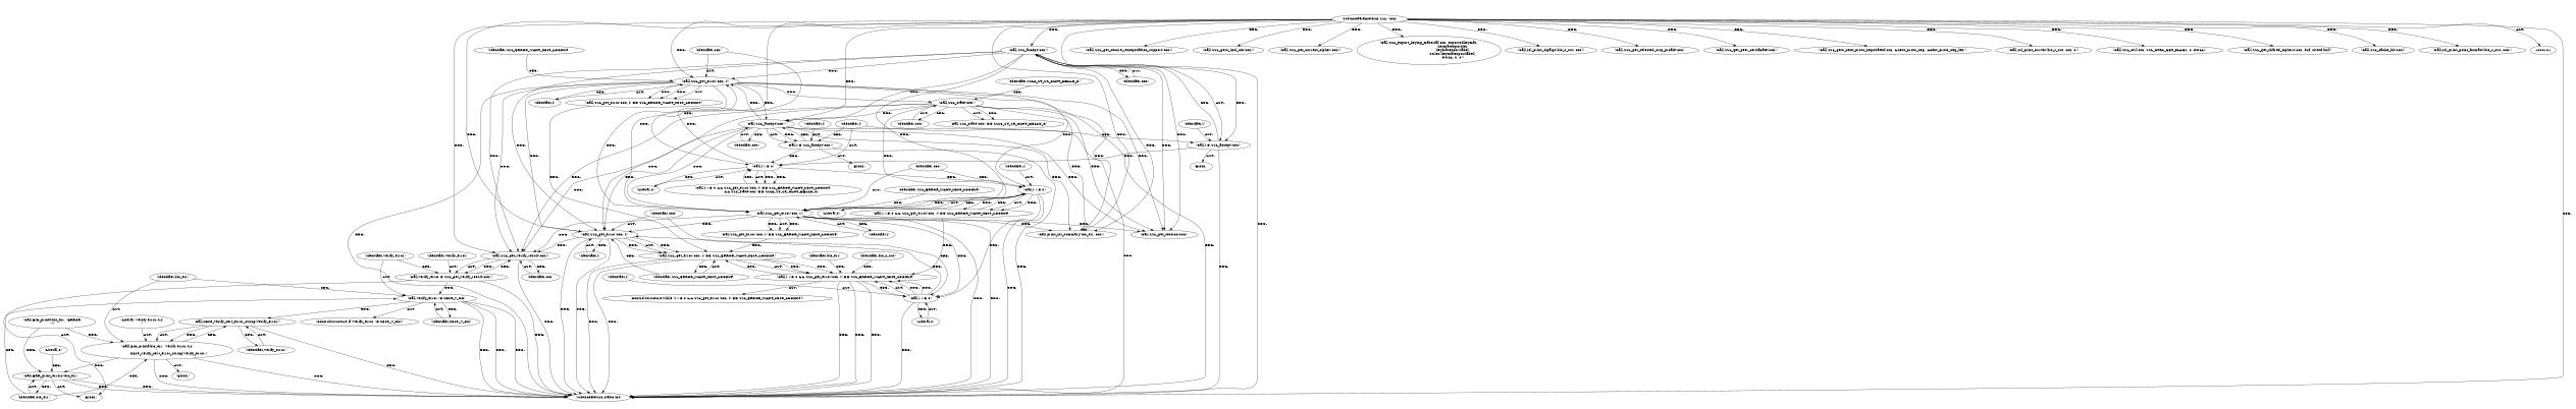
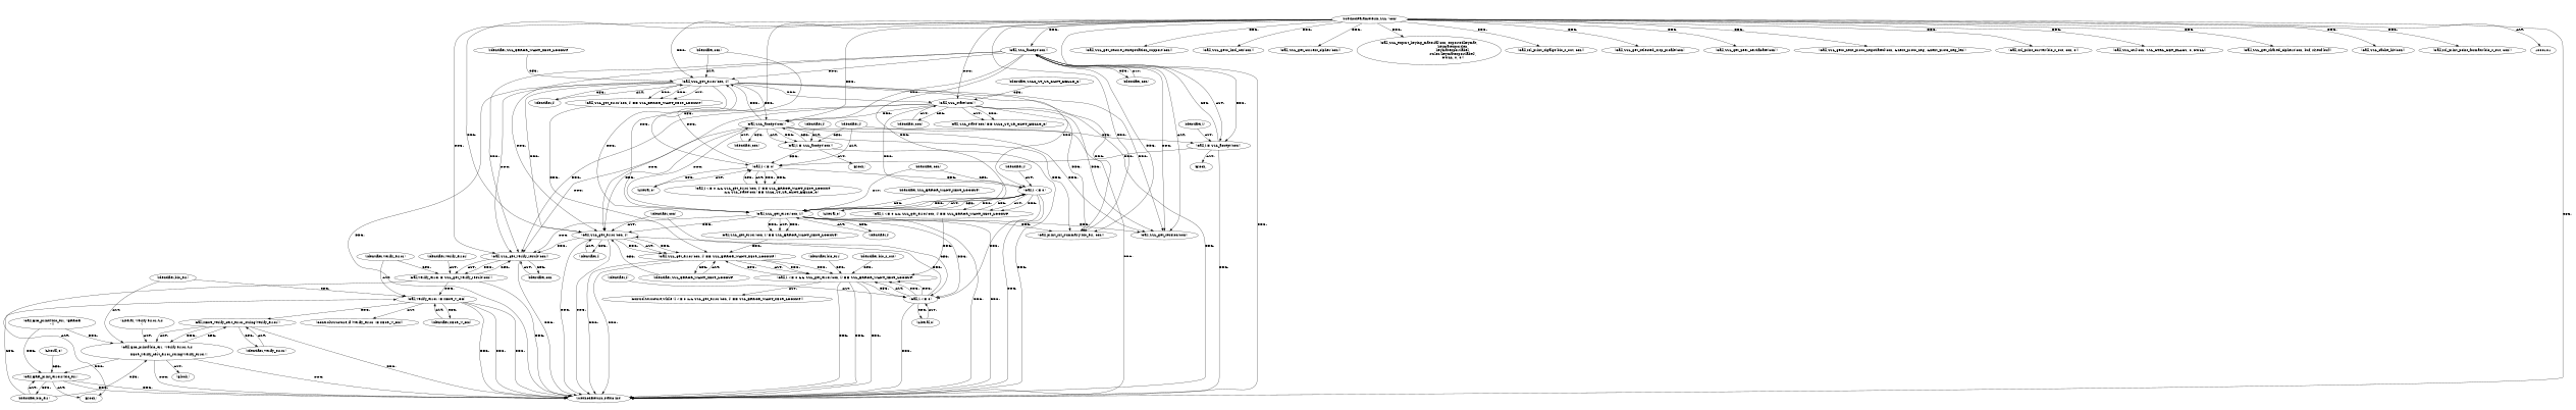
  digraph {
    n1 [label="(Call,SSL_get_error(con, i))"]
    n2 [label="(Call,SSL_get_error(con, i) == SSL_ERROR_WANT_X509_LOOKUP)"]
    n3 [label="(Call,SSL_get_verify_result(con))"]
    n4 [label="(Identifier,i)"]
    n5 [label="(MethodReturn,static int)"]
    n6 [label="(Call,i <= 0 && SSL_get_error(con, i) == SSL_ERROR_WANT_X509_LOOKUP)"]
    n7 [label="(Identifier,SSL_ERROR_WANT_X509_LOOKUP)"]
    n8 [label="(Call,verify_error = SSL_get_verify_result(con))"]
    n9 [label="(Identifier,con)"]
    n10 [label="(Call,SSL_get_error(con, i))"]
    n11 [label="(Call,SSL_accept(con))"]
    n12 [label="(Call,SSL_state(con))"]
    n13 [label="(Call,SSL_get_error(con, i))"]
    n14 [label="(Call,i <= 0)"]
    n15 [label="(Identifier,i)"]
    n16 [label="(Call,SSL_get_error(con, i) == SSL_ERROR_WANT_X509_LOOKUP)"]
    n17 [label="(Call,SSL_get_session(con))"]
    n18 [label="(Call,print_ssl_summary(bio_err, con))"]
    n19 [label="(Call,i = SSL_accept(con))"]
    n20 [label="(Identifier,con)"]
    n21 [label="(Call,SSL_state(con) == SSL3_ST_SR_CLNT_HELLO_C)"]
    n22 [label="(Identifier,con)"]
    n23 [label="(Call,i <= 0)"]
    n24 [label="(Identifier,i)"]
    n25 [label="(Call,SSL_get_error(con, i) == SSL_ERROR_WANT_X509_LOOKUP)"]
    n26 [label="(Call,i <= 0 && SSL_get_error(con, i) == SSL_ERROR_WANT_X509_LOOKUP)"]
    n27 [label="(Literal,0)"]
    n28 [label="(Call,i <= 0)"]
    n29 [label="(Block,)"]
    n30 [label="(Call,SSL_accept(con))"]
    n31 [label="(Call,i = SSL_accept(con))"]
    n32 [label="(Identifier,con)"]
    n33 [label="(Block,)"]
    n34 [label="(MethodParameterIn,SSL *con)"]
    n35 [label="(Call,SSL_get_secure_renegotiation_support(con))"]
    n36 [label="(Call,SSL_get0_kssl_ctx(con))"]
    n37 [label="(Call,SSL_get_current_cipher(con))"]
    n38 [label="(Call,SSL_export_keying_material(con, exportedkeymat,\n                                            keymatexportlen,\n                                            keymatexportlabel,\n                                            strlen(keymatexportlabel),\n                                            NULL, 0, 0))"]
    n39 [label="(Call,ssl_print_sigalgs(bio_s_out, con))"]
    n40 [label="(Call,SSL_get_selected_srtp_profile(con))"]
    n41 [label="(Call,SSL_get_peer_certificate(con))"]
    n42 [label="(Call,SSL_get0_next_proto_negotiated(con, &next_proto_neg, &next_proto_neg_len))"]
    n43 [label="(Call,ssl_print_curves(bio_s_out, con, 0))"]
    n44 [label="(Call,SSL_ctrl(con, SSL_CTRL_GET_FLAGS, 0, NULL))"]
    n45 [label="(Call,SSL_get_shared_ciphers(con, buf, sizeof buf))"]
    n46 [label="(Call,SSL_cache_hit(con))"]
    n47 [label="(Call,ssl_print_point_formats(bio_s_out, con))"]
    1000101
    n49 [label="(Call,i <= 0 && SSL_get_error(con, i) == SSL_ERROR_WANT_X509_LOOKUP\n               && SSL_state(con) == SSL3_ST_SR_CLNT_HELLO_C)"]
    n50 [label="(Literal,0)"]
    n51 [label="(Literal,0)"]
    n52 [label="(ControlStructure,while (i <= 0 && SSL_get_error(con, i) == SSL_ERROR_WANT_X509_LOOKUP))"]
    n53 [label="(Call,verify_error != X509_V_OK)"]
    n54 [label="(Block,)"]
    n55 [label="(Call,X509_verify_cert_error_string(verify_error))"]
    n56 [label="(ControlStructure,if (verify_error != X509_V_OK))"]
    n57 [label="(Identifier,X509_V_OK)"]
    n58 [label="(Call,BIO_printf(bio_err, \"verify error:%s\n\",\n                       X509_verify_cert_error_string(verify_error)))"]
    n59 [label="(Identifier,verify_error)"]
    n60 [label="(Call,ERR_print_errors(bio_err))"]
    n61 [label="(Block,)"]
    n62 [label="(Identifier,bio_err)"]
    n63 [label="(Identifier,con)"]
    n64 [label="(Literal,0)"]
    n65 [label="(Identifier,i)"]
    n66 [label="(Identifier,i)"]
    n67 [label="(Identifier,con)"]
    n68 [label="(Identifier,con)"]
    n69 [label="(Identifier,i)"]
    n70 [label="(Call,BIO_printf(bio_err, \"ERROR\n\"))"]
    n71 [label="(Identifier,i)"]
    n72 [label="(Identifier,verify_error)"]
    n73 [label="(Identifier,bio_s_out)"]
    n74 [label="(Identifier,verify_error)"]
    n75 [label="(Identifier,SSL_ERROR_WANT_X509_LOOKUP)"]
    n76 [label="(Identifier,i)"]
    n77 [label="(Identifier,SSL_ERROR_WANT_X509_LOOKUP)"]
    n78 [label="(Literal,\"verify error:%s\n\")"]
    n79 [label="(Identifier,bio_err)"]
    n80 [label="(Identifier,SSL3_ST_SR_CLNT_HELLO_C)"]
    n81 [label="(Identifier,bio_err)"]
    n1 -> n2 [label="AST: "]
    n1 -> n2 [label="DDG: "]
    n1 -> n2 [label="DDG: "]
    n1 -> n3 [label="DDG: "]
    n1 -> n4 [label="CFG: "]
    n1 -> n5 [label="DDG: "]
    n1 -> n5 [label="DDG: "]
    n2 -> n5 [label="DDG: "]
    n2 -> n5 [label="DDG: "]
    n2 -> n6 [label="AST: "]
    n2 -> n6 [label="DDG: "]
    n2 -> n6 [label="DDG: "]
    n2 -> n7 [label="CFG: "]
    n3 -> n5 [label="DDG: "]
    n3 -> n8 [label="AST: "]
    n3 -> n8 [label="DDG: "]
    n3 -> n9 [label="CFG: "]
    n4 -> n1 [label="AST: "]
    n6 -> n2 [label="CFG: "]
    n6 -> n5 [label="DDG: "]
    n6 -> n5 [label="DDG: "]
    n6 -> n5 [label="DDG: "]
    n6 -> n23 [label="CFG: "]
    n6 -> n52 [label="AST: "]
    n7 -> n1 [label="CFG: "]
    n7 -> n2 [label="AST: "]
    n8 -> n3 [label="CFG: "]
    n8 -> n5 [label="DDG: "]
    n8 -> n53 [label="DDG: "]
    n8 -> n54 [label="AST: "]
    n9 -> n3 [label="AST: "]
    n10 -> n1 [label="DDG: "]
    n10 -> n3 [label="DDG: "]
    n10 -> n5 [label="DDG: "]
    n10 -> n11 [label="DDG: "]
    n10 -> n12 [label="DDG: "]
    n10 -> n13 [label="DDG: "]
    n10 -> n14 [label="DDG: "]
    n10 -> n15 [label="CFG: "]
    n10 -> n16 [label="AST: "]
    n10 -> n16 [label="DDG: "]
    n10 -> n16 [label="DDG: "]
    n10 -> n17 [label="DDG: "]
    n10 -> n18 [label="DDG: "]
    n11 -> n1 [label="DDG: "]
    n11 -> n3 [label="DDG: "]
    n11 -> n5 [label="DDG: "]
    n11 -> n10 [label="DDG: "]
    n11 -> n13 [label="DDG: "]
    n11 -> n17 [label="DDG: "]
    n11 -> n18 [label="DDG: "]
    n11 -> n19 [label="AST: "]
    n11 -> n19 [label="DDG: "]
    n11 -> n20 [label="CFG: "]
    n12 -> n1 [label="DDG: "]
    n12 -> n3 [label="DDG: "]
    n12 -> n5 [label="DDG: "]
    n12 -> n11 [label="DDG: "]
    n12 -> n13 [label="DDG: "]
    n12 -> n17 [label="DDG: "]
    n12 -> n18 [label="DDG: "]
    n12 -> n21 [label="AST: "]
    n12 -> n21 [label="DDG: "]
    n12 -> n22 [label="CFG: "]
    n13 -> n1 [label="DDG: "]
    n13 -> n3 [label="DDG: "]
    n13 -> n5 [label="DDG: "]
    n13 -> n5 [label="DDG: "]
    n13 -> n17 [label="DDG: "]
    n13 -> n18 [label="DDG: "]
    n13 -> n23 [label="DDG: "]
    n13 -> n24 [label="CFG: "]
    n13 -> n25 [label="AST: "]
    n13 -> n25 [label="DDG: "]
    n13 -> n25 [label="DDG: "]
    n14 -> n5 [label="DDG: "]
    n14 -> n13 [label="DDG: "]
    n14 -> n23 [label="DDG: "]
    n14 -> n26 [label="AST: "]
    n14 -> n26 [label="DDG: "]
    n14 -> n26 [label="DDG: "]
    n14 -> n27 [label="CFG: "]
    n15 -> n10 [label="AST: "]
    n16 -> n2 [label="DDG: "]
    n19 -> n5 [label="DDG: "]
    n19 -> n11 [label="CFG: "]
    n19 -> n28 [label="DDG: "]
    n19 -> n29 [label="AST: "]
    n20 -> n11 [label="AST: "]
    n22 -> n12 [label="AST: "]
    n23 -> n1 [label="DDG: "]
    n23 -> n5 [label="DDG: "]
    n23 -> n6 [label="AST: "]
    n23 -> n6 [label="DDG: "]
    n23 -> n6 [label="DDG: "]
    n23 -> n51 [label="CFG: "]
    n24 -> n13 [label="AST: "]
    n25 -> n2 [label="DDG: "]
    n26 -> n6 [label="DDG: "]
    n26 -> n14 [label="CFG: "]
    n27 -> n14 [label="AST: "]
    n28 -> n10 [label="DDG: "]
    n28 -> n14 [label="DDG: "]
    n28 -> n49 [label="AST: "]
    n28 -> n49 [label="DDG: "]
    n28 -> n49 [label="DDG: "]
    n28 -> n50 [label="CFG: "]
    n30 -> n1 [label="DDG: "]
    n30 -> n3 [label="DDG: "]
    n30 -> n5 [label="DDG: "]
    n30 -> n10 [label="DDG: "]
    n30 -> n11 [label="DDG: "]
    n30 -> n13 [label="DDG: "]
    n30 -> n17 [label="DDG: "]
    n30 -> n18 [label="DDG: "]
    n30 -> n31 [label="AST: "]
    n30 -> n31 [label="DDG: "]
    n30 -> n32 [label="CFG: "]
    n31 -> n5 [label="DDG: "]
    n31 -> n28 [label="DDG: "]
    n31 -> n30 [label="CFG: "]
    n31 -> n33 [label="AST: "]
    n32 -> n30 [label="AST: "]
    n34 -> n1 [label="DDG: "]
    n34 -> n3 [label="DDG: "]
    n34 -> n5 [label="CFG: "]
    n34 -> n10 [label="DDG: "]
    n34 -> n11 [label="DDG: "]
+   n34 -> n12 [label="DDG: "]
    n34 -> n13 [label="DDG: "]
-   n34 -> n17 [label="DDG: "]
+   n34 -> n17 [label="AST: "]
    n34 -> n18 [label="DDG: "]
    n34 -> n30 [label="DDG: "]
    n34 -> n35 [label="DDG: "]
    n34 -> n36 [label="DDG: "]
    n34 -> n37 [label="DDG: "]
    n34 -> n38 [label="DDG: "]
    n34 -> n39 [label="DDG: "]
    n34 -> n40 [label="DDG: "]
    n34 -> n41 [label="DDG: "]
    n34 -> n42 [label="DDG: "]
    n34 -> n43 [label="DDG: "]
    n34 -> n44 [label="DDG: "]
    n34 -> n45 [label="DDG: "]
    n34 -> n46 [label="DDG: "]
    n34 -> n47 [label="DDG: "]
    n34 -> 1000101 [label="AST: "]
    n49 -> n28 [label="CFG: "]
    n50 -> n28 [label="AST: "]
    n51 -> n23 [label="AST: "]
    n53 -> n5 [label="DDG: "]
    n53 -> n5 [label="DDG: "]
    n53 -> n5 [label="DDG: "]
    n53 -> n55 [label="DDG: "]
    n53 -> n56 [label="AST: "]
    n53 -> n57 [label="CFG: "]
    n55 -> n5 [label="DDG: "]
    n55 -> n58 [label="AST: "]
    n55 -> n58 [label="DDG: "]
    n55 -> n59 [label="CFG: "]
    n57 -> n53 [label="AST: "]
    n58 -> n5 [label="DDG: "]
    n58 -> n5 [label="DDG: "]
    n58 -> n55 [label="CFG: "]
    n58 -> n60 [label="DDG: "]
    n58 -> n61 [label="AST: "]
    n59 -> n55 [label="AST: "]
    n60 -> n5 [label="DDG: "]
    n60 -> n5 [label="DDG: "]
    n60 -> n54 [label="AST: "]
    n60 -> n62 [label="CFG: "]
    n62 -> n53 [label="CFG: "]
    n62 -> n58 [label="CFG: "]
    n62 -> n60 [label="AST: "]
    n63 -> n1 [label="AST: "]
    n63 -> n23 [label="CFG: "]
    n64 -> n60 [label="CFG: "]
    n65 -> n19 [label="CFG: "]
    n65 -> n28 [label="AST: "]
    n65 -> n31 [label="CFG: "]
    n66 -> n14 [label="AST: "]
    n67 -> n13 [label="AST: "]
    n67 -> n14 [label="CFG: "]
    n68 -> n10 [label="AST: "]
    n68 -> n28 [label="CFG: "]
    n69 -> n31 [label="AST: "]
    n70 -> n58 [label="DDG: "]
    n70 -> n60 [label="DDG: "]
    n71 -> n19 [label="AST: "]
    n72 -> n8 [label="AST: "]
    n73 -> n6 [label="CFG: "]
    n74 -> n8 [label="CFG: "]
    n74 -> n53 [label="AST: "]
    n75 -> n10 [label="CFG: "]
    n76 -> n23 [label="AST: "]
    n77 -> n13 [label="CFG: "]
    n78 -> n58 [label="AST: "]
    n79 -> n53 [label="CFG: "]
    n79 -> n58 [label="AST: "]
    n80 -> n12 [label="CFG: "]
    n81 -> n6 [label="CFG: "]
  }
